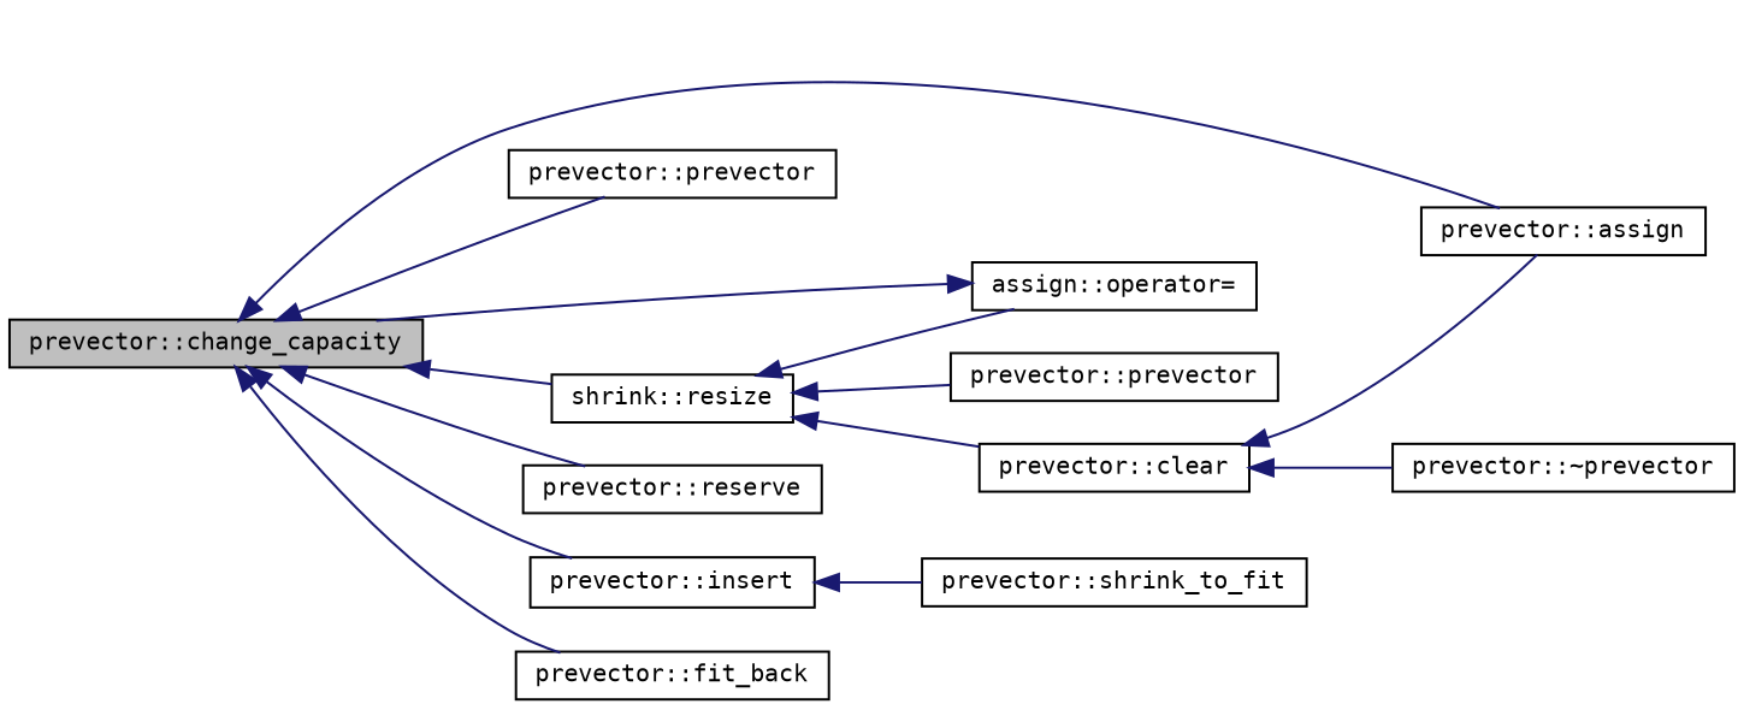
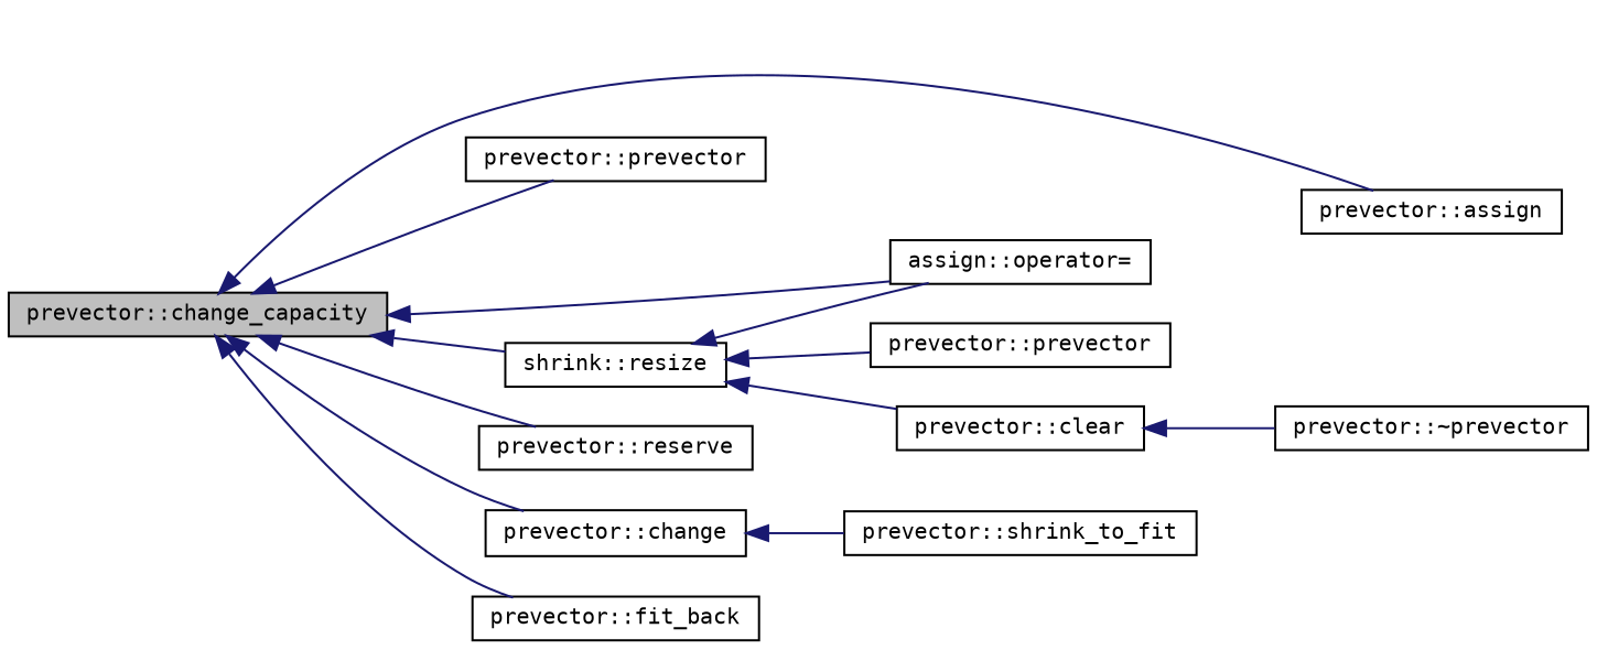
  digraph {
    fontname="DejaVu Sans Mono"
    rankdir=LR
    node [color=black fillcolor=white fontname="DejaVu Sans Mono" fontsize=10 shape=record style=filled]
    edge [color=midnightblue dir=back fontname="DejaVu Sans Mono" fontsize=10 labelfontname=Helvetica labelfontsize=10 style=solid]
    n1 [fillcolor=grey75 fontcolor=black height=0.2 label="prevector::change_capacity" width=0.4]
    n2 [height=0.2 label="prevector::assign" width=0.4]
    n3 [height=0.2 label="prevector::prevector" width=0.4]
    n4 [height=0.2 label="assign::operator=" width=0.4]
    n5 [height=0.2 label="shrink::resize" width=0.4]
    n6 [height=0.2 label="prevector::reserve" width=0.4]
-   n7 [height=0.2 label="prevector::insert" width=0.4]
+   n7 [height=0.2 label="prevector::change" width=0.4]
    n8 [height=0.2 label="prevector::fit_back" width=0.4]
    n9 [height=0.2 label="prevector::prevector" width=0.4]
    n10 [height=0.2 label="prevector::clear" width=0.4]
    n11 [height=0.2 label="prevector::shrink_to_fit" width=0.4]
    n12 [height=0.2 label="prevector::~prevector" width=0.4]
    n1 -> n2
    n1 -> n3
-   n4 -> n1
+   n1 -> n4
    n1 -> n5
    n1 -> n6
    n1 -> n7
    n1 -> n8
    n5 -> n4
    n5 -> n9
    n5 -> n10
    n7 -> n11
-   n10 -> n2
    n10 -> n12
  }
